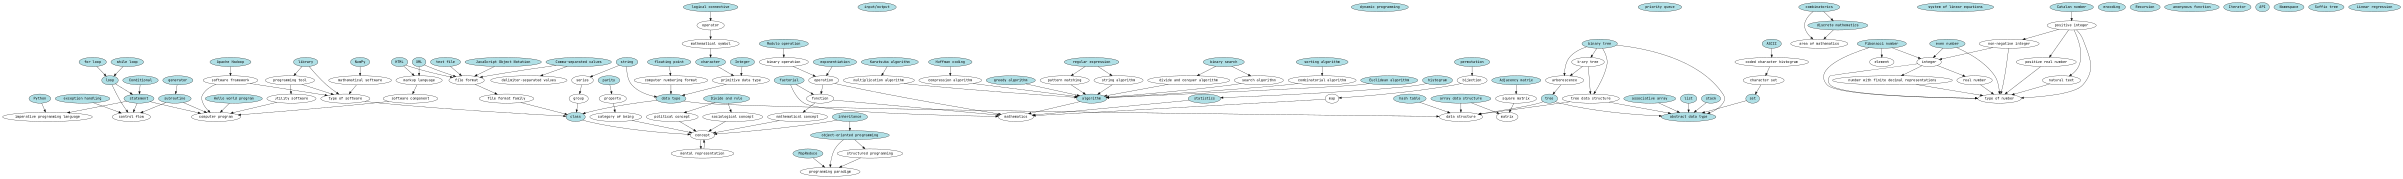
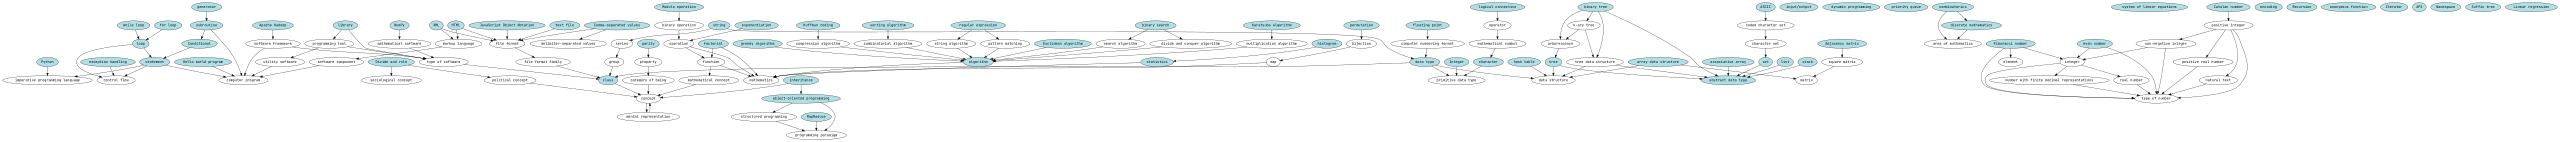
  digraph {
    fontname="JetBrains Mono"
    node [fontname="JetBrains Mono" fillcolor=powderblue style=filled]
    edge [fontname="JetBrains Mono"]
    "imperative programming language" [fillcolor="" style=""]
    Python
    "primitive data type" [fillcolor="" style=""]
    Integer
    "data type"
    "input/output"
    class
    "data structure" [fillcolor="" style=""]
    concept [fillcolor="" style=""]
    statement
    "control flow" [fillcolor="" style=""]
    "computer program" [fillcolor="" style=""]
    "binary operation" [fillcolor="" style=""]
    "Modulo operation"
    operation [fillcolor="" style=""]
    "while loop"
    loop
    exponentiation
    mathematics [fillcolor="" style=""]
    function [fillcolor="" style=""]
    Conditional
    operator [fillcolor="" style=""]
    "logical connective"
    "mathematical symbol" [fillcolor="" style=""]
    "computer numbering format" [fillcolor="" style=""]
    "floating point"
    "for loop"
    factorial
    "mathematical concept" [fillcolor="" style=""]
    string
    series [fillcolor="" style=""]
    group [fillcolor="" style=""]
    character
    "associative array"
    "abstract data type"
    "Hello world program"
    "greedy algorithm"
    algorithm
    "compression algorithm" [fillcolor="" style=""]
    "Huffman coding"
    "sociological concept" [fillcolor="" style=""]
    "Divide and rule"
    "political concept" [fillcolor="" style=""]
    "dynamic programming"
    "divide and conquer algorithm" [fillcolor="" style=""]
    "binary search"
    "search algorithm" [fillcolor="" style=""]
    "combinatorial algorithm" [fillcolor="" style=""]
    "sorting algorithm"
    "priority queue"
    "hash table"
    tree
    "binary tree"
    arborescence [fillcolor="" style=""]
    "k-ary tree" [fillcolor="" style=""]
    "tree data structure" [fillcolor="" style=""]
    "mathematical software" [fillcolor="" style=""]
    NumPy
    "type of software" [fillcolor="" style=""]
    "file format" [fillcolor="" style=""]
    "Comma-separated values"
    "delimiter-separated values" [fillcolor="" style=""]
    "file format family" [fillcolor="" style=""]
    library
    "programming tool" [fillcolor="" style=""]
    "utility software" [fillcolor="" style=""]
    "text file"
    "software framework" [fillcolor="" style=""]
    "Apache Hadoop"
    "programming paradigm" [fillcolor="" style=""]
    MapReduce
    "area of mathematics" [fillcolor="" style=""]
    "discrete mathematics"
    combinatorics
    "system of linear equations"
    "positive integer" [fillcolor="" style=""]
    "Catalan number"
    "type of number" [fillcolor="" style=""]
    "positive real number" [fillcolor="" style=""]
    n80 [label="natural text" fillcolor="" style=""]
    "non-negative integer" [fillcolor="" style=""]
    "mental representation" [fillcolor="" style=""]
    "object-oriented programming"
    "structured programming" [fillcolor="" style=""]
    inheritance
    encoding
    list
    subroutine
    generator
    "array data structure"
    matrix [fillcolor="" style=""]
    set
    Recursion
    "anonymous function"
    "string algorithm" [fillcolor="" style=""]
    "regular expression"
    "pattern matching" [fillcolor="" style=""]
    "exception handling"
    Iterator
    API
    "Fibonacci number"
    element [fillcolor="" style=""]
    integer [fillcolor="" style=""]
    "number with finite decimal representations" [fillcolor="" style=""]
    "real number" [fillcolor="" style=""]
    "Euclidean algorithm"
    bijection [fillcolor="" style=""]
    permutation
    map [fillcolor="" style=""]
    "square matrix" [fillcolor="" style=""]
    "Adjacency matrix"
    Namespace
    "JavaScript Object Notation"
    XML
    "markup language" [fillcolor="" style=""]
    "software component" [fillcolor="" style=""]
    HTML
-   "coded character set" [label="coded character histogram" fillcolor="" style=""]
+   "coded character set" [fillcolor="" style=""]
    ASCII
    "character set" [fillcolor="" style=""]
    "Suffix tree"
    "multiplication algorithm" [fillcolor="" style=""]
    "Karatsuba algorithm"
    stack
    statistics
    histogram
    "Linear regression"
    property [fillcolor="" style=""]
    parity
    "category of being" [fillcolor="" style=""]
    "even number"
    Python -> "imperative programming language"
-   "primitive data type" -> "data type"
+   "data type" -> "primitive data type"
    Integer -> "primitive data type"
    "data type" -> class
    "data type" -> "data structure"
    class -> concept
    concept -> "mental representation"
    statement -> "imperative programming language"
    statement -> "control flow"
    statement -> "computer program"
    "binary operation" -> operation
    "Modulo operation" -> "binary operation"
    operation -> mathematics
    operation -> function
    "while loop" -> loop
    loop -> statement
    loop -> "control flow"
    exponentiation -> operation
    function -> mathematics
    function -> "mathematical concept"
    Conditional -> statement
    operator -> "mathematical symbol"
    "logical connective" -> operator
    "mathematical symbol" -> character
    "computer numbering format" -> "data type"
    "floating point" -> "computer numbering format"
    "for loop" -> loop
    factorial -> mathematics
    factorial -> function
    "mathematical concept" -> concept
    string -> "data type"
    string -> series
    series -> group
    group -> class
    character -> "primitive data type"
    "associative array" -> "abstract data type"
    "Hello world program" -> "computer program"
    "greedy algorithm" -> algorithm
    algorithm -> mathematics
    "compression algorithm" -> algorithm
    "Huffman coding" -> "compression algorithm"
-   "sociological concept" -> concept
    "Divide and rule" -> "sociological concept"
    "Divide and rule" -> "political concept"
    "political concept" -> concept
    "divide and conquer algorithm" -> algorithm
    "binary search" -> "divide and conquer algorithm"
    "binary search" -> "search algorithm"
    "search algorithm" -> algorithm
    "combinatorial algorithm" -> algorithm
    "sorting algorithm" -> "combinatorial algorithm"
    "hash table" -> "data structure"
    tree -> "data structure"
    tree -> "abstract data type"
    "binary tree" -> "abstract data type"
    "binary tree" -> arborescence
    "binary tree" -> "k-ary tree"
    "binary tree" -> "tree data structure"
    arborescence -> tree
    "k-ary tree" -> arborescence
    "k-ary tree" -> "tree data structure"
    "tree data structure" -> "data structure"
    "tree data structure" -> "abstract data type"
    "mathematical software" -> "type of software"
    NumPy -> "mathematical software"
    "type of software" -> class
    "file format" -> "file format family"
    "Comma-separated values" -> "file format"
    "Comma-separated values" -> "delimiter-separated values"
    "file format family" -> class
    library -> "type of software"
    library -> "programming tool"
    "programming tool" -> "type of software"
    "programming tool" -> "utility software"
    "utility software" -> "computer program"
    "text file" -> "file format"
    "software framework" -> "computer program"
    "software framework" -> "type of software"
    "Apache Hadoop" -> "software framework"
    MapReduce -> "programming paradigm"
    "discrete mathematics" -> "area of mathematics"
    combinatorics -> "area of mathematics"
    combinatorics -> "discrete mathematics"
    "positive integer" -> "type of number"
    "positive integer" -> "positive real number"
    "positive integer" -> n80
    "positive integer" -> "non-negative integer"
    "Catalan number" -> "positive integer"
    "positive real number" -> "type of number"
    n80 -> "type of number"
    "non-negative integer" -> "type of number"
    "non-negative integer" -> integer
    "mental representation" -> concept
    "object-oriented programming" -> "programming paradigm"
    "object-oriented programming" -> "structured programming"
    "structured programming" -> "programming paradigm"
    inheritance -> concept
    inheritance -> "object-oriented programming"
    list -> "abstract data type"
-   subroutine -> "control flow"
+   subroutine -> Conditional
    subroutine -> "computer program"
    generator -> subroutine
    "array data structure" -> "data structure"
    "array data structure" -> matrix
    set -> "abstract data type"
    "string algorithm" -> algorithm
    "regular expression" -> "string algorithm"
    "regular expression" -> "pattern matching"
    "pattern matching" -> algorithm
    "exception handling" -> "control flow"
    "Fibonacci number" -> "type of number"
    "Fibonacci number" -> element
    "Fibonacci number" -> integer
    integer -> "type of number"
    integer -> "number with finite decimal representations"
    integer -> "real number"
    "number with finite decimal representations" -> "type of number"
    "real number" -> "type of number"
    "Euclidean algorithm" -> algorithm
    bijection -> map
    permutation -> bijection
    map -> mathematics
    "square matrix" -> matrix
    "Adjacency matrix" -> "square matrix"
    "JavaScript Object Notation" -> "file format"
    XML -> "file format"
    XML -> "markup language"
    "markup language" -> "software component"
    "software component" -> "computer program"
    HTML -> "file format"
    HTML -> "markup language"
    "coded character set" -> "character set"
    ASCII -> "coded character set"
    "character set" -> set
    "multiplication algorithm" -> algorithm
    "Karatsuba algorithm" -> "multiplication algorithm"
    stack -> "abstract data type"
    statistics -> mathematics
    histogram -> statistics
    property -> "category of being"
    parity -> property
    "category of being" -> concept
    "even number" -> "type of number"
    "even number" -> integer
  }
